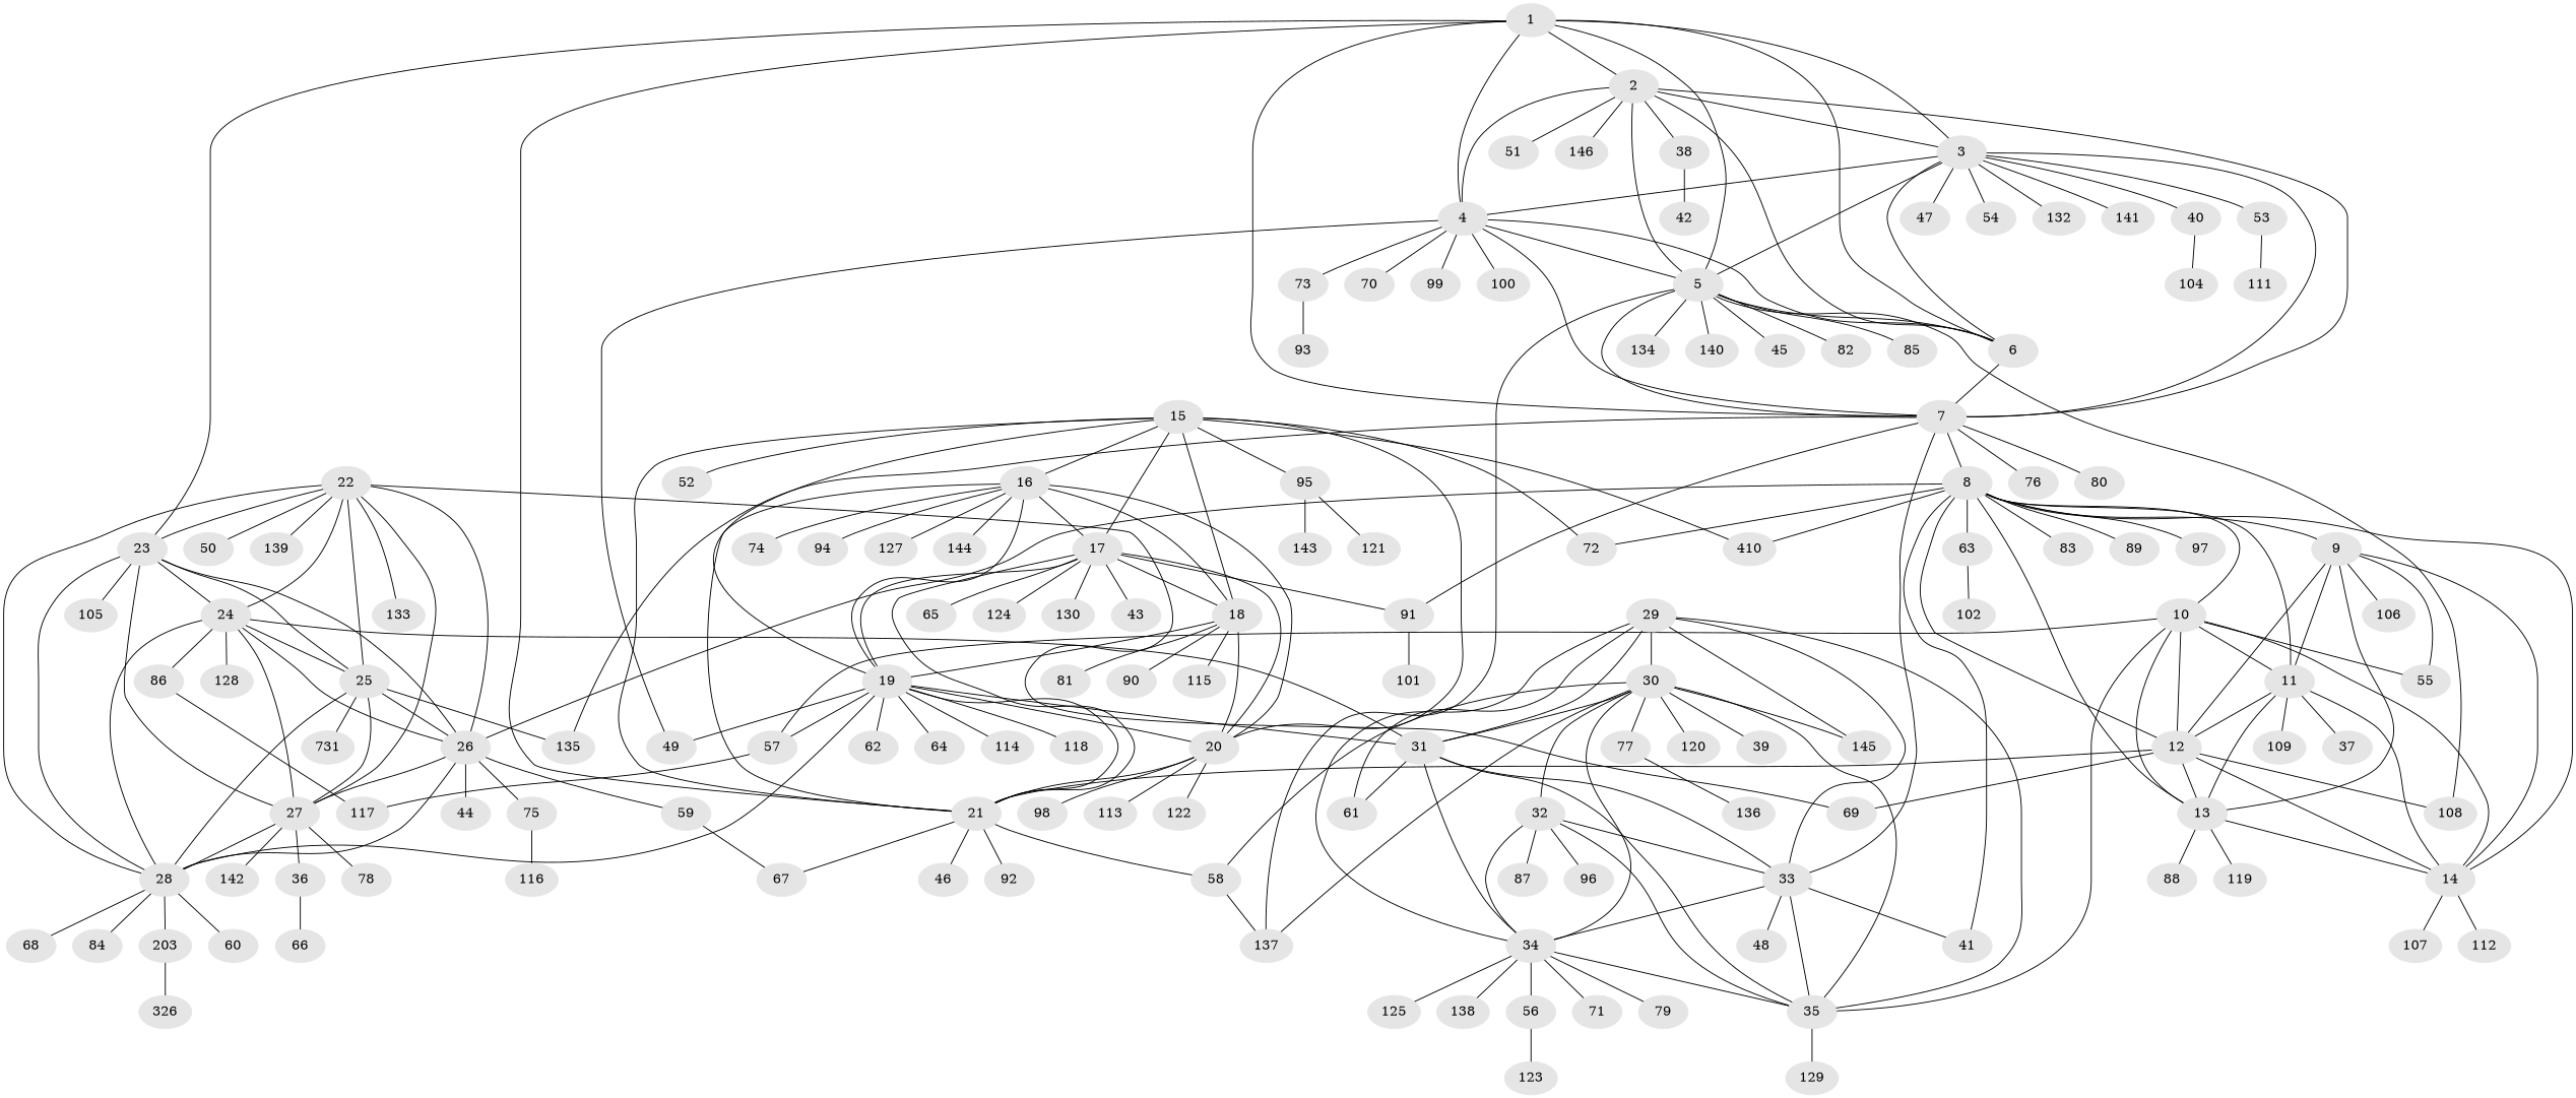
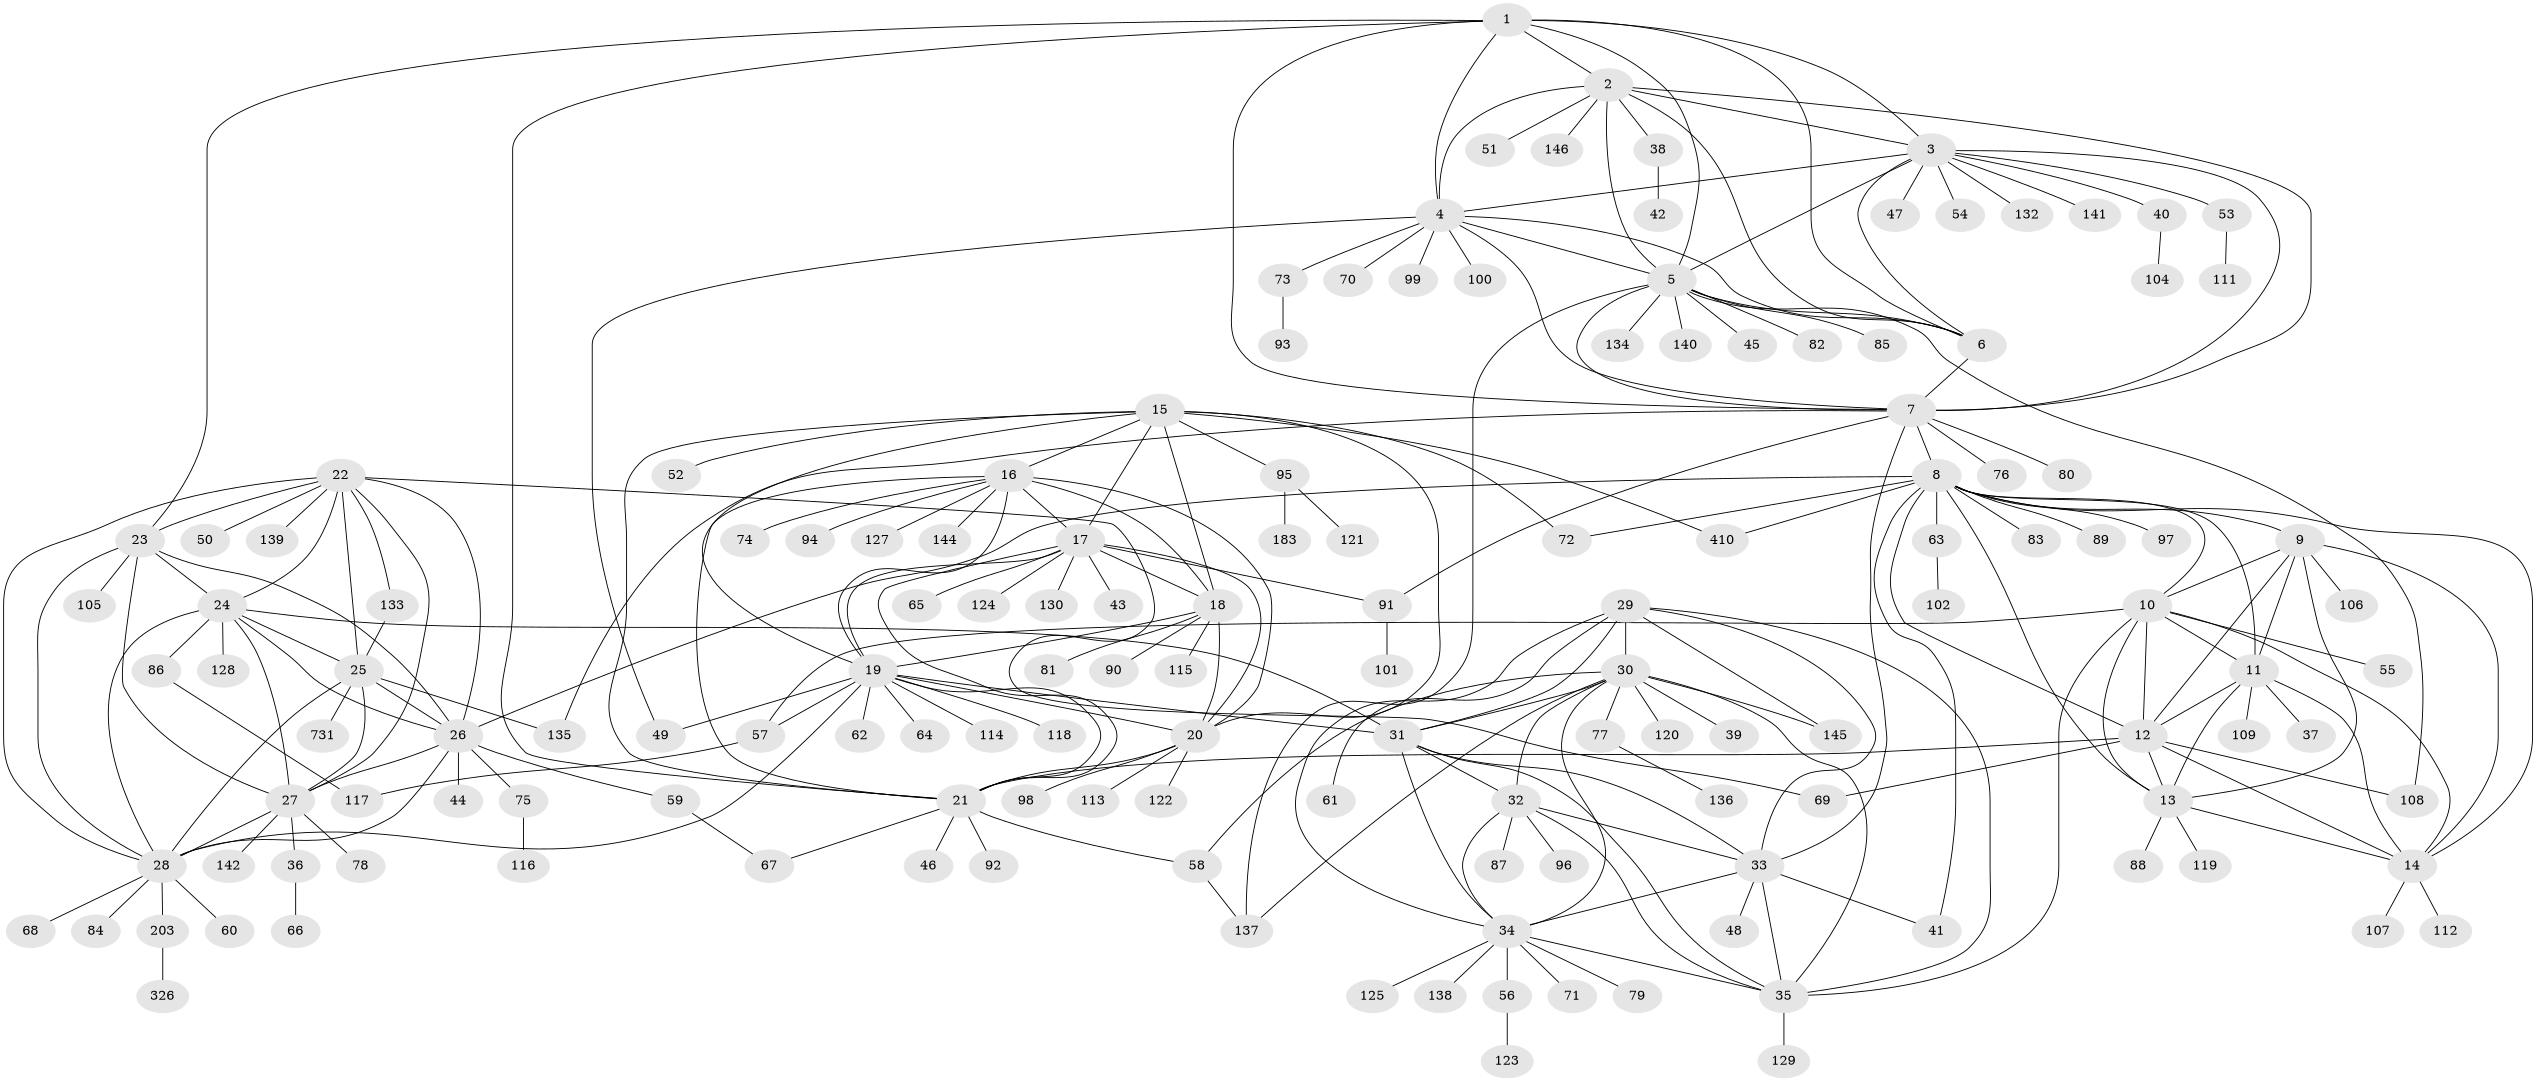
  graph {
    node [color=gray90 style=filled]
    1
    2
    3
    4
    5
    6
    7
    21
    23
    38
    51
    146
    40
    47
    53
    54
    132
    141
    49
    70
    73
    99
    100
    45
    82
    85
    108
    134
    137
    140
    8
    33
    76
    80
    91
    135
    46
    58
    67
    92
    26
    28
    24
    25
    27
    105
    42
    104
    111
    93
    9
    10
    11
    12
    13
    14
    41
    63
    72
    83
    89
    97
    n63 [label=410]
    35
    34
    48
    101
    106
    55
    57
    37
    109
    69
    88
    119
    107
    112
    44
    59
    75
    102
    129
    117
    15
    16
    17
    18
    19
    20
    52
    95
    74
    94
    127
    144
    43
    65
    124
    130
    81
    90
    115
    31
    62
    64
    114
    118
    98
    113
    122
    121
-   143
+   143 [label=183]
    60
    68
    84
    n116 [label=203]
    32
    22
    50
    133
    139
    86
    128
    n124 [label=731]
    36
    78
    142
    116
    66
    n130 [label=326]
    29
    30
    61
    145
    39
    77
    120
    87
    96
    56
    71
    79
    125
    138
    136
    123
    1 -- 2
    1 -- 3
    1 -- 4
    1 -- 5
    1 -- 6
    1 -- 7
    1 -- 21
    1 -- 23
    2 -- 3
    2 -- 4
    2 -- 5
    2 -- 6
    2 -- 7
    2 -- 38
    2 -- 51
    2 -- 146
    3 -- 4
    3 -- 5
    3 -- 6
    3 -- 7
    3 -- 40
    3 -- 47
    3 -- 53
    3 -- 54
    3 -- 132
    3 -- 141
    4 -- 5
    4 -- 6
    4 -- 7
    4 -- 49
    4 -- 70
    4 -- 73
    4 -- 99
    4 -- 100
    5 -- 6
    5 -- 7
    5 -- 45
    5 -- 82
    5 -- 85
    5 -- 108
    5 -- 134
    5 -- 137
    5 -- 140
    6 -- 7
    7 -- 8
    7 -- 33
    7 -- 76
    7 -- 80
    7 -- 91
    7 -- 135
    21 -- 46
    21 -- 58
    21 -- 67
    21 -- 92
    23 -- 26
    23 -- 28
    23 -- 24
-   23 -- 25
+   133 -- 25
    23 -- 27
    23 -- 105
    38 -- 42
    40 -- 104
    53 -- 111
    73 -- 93
    8 -- 26
    8 -- 9
    8 -- 10
    8 -- 11
    8 -- 12
    8 -- 13
    8 -- 14
    8 -- 41
    8 -- 63
    8 -- 72
    8 -- 83
    8 -- 89
    8 -- 97
    8 -- n63
    33 -- 41
    33 -- 35
    33 -- 34
    33 -- 48
    91 -- 101
    58 -- 137
    26 -- 28
    26 -- 27
    26 -- 44
    26 -- 59
    26 -- 75
    28 -- 60
    28 -- 68
    28 -- 84
    28 -- n116
    24 -- 26
    24 -- 28
    24 -- 25
    24 -- 27
    24 -- 31
    24 -- 86
    24 -- 128
    25 -- 135
    25 -- 26
    25 -- 28
    25 -- 27
    25 -- n124
    27 -- 28
    27 -- 36
    27 -- 78
    27 -- 142
-   9 -- 55
+   9 -- 10
    9 -- 11
    9 -- 12
    9 -- 13
    9 -- 14
    9 -- 106
    10 -- 11
    10 -- 12
    10 -- 13
    10 -- 14
    10 -- 35
    10 -- 55
    10 -- 57
    11 -- 12
    11 -- 13
    11 -- 14
    11 -- 37
    11 -- 109
    12 -- 21
    12 -- 108
    12 -- 13
    12 -- 14
    12 -- 69
    13 -- 14
    13 -- 88
    13 -- 119
    14 -- 107
    14 -- 112
    63 -- 102
    35 -- 129
    34 -- 35
    34 -- 56
    34 -- 71
    34 -- 79
    34 -- 125
    34 -- 138
    57 -- 117
    59 -- 67
    75 -- 116
    15 -- 21
    15 -- 72
    15 -- n63
    15 -- 16
    15 -- 17
    15 -- 18
    15 -- 19
    15 -- 20
    15 -- 52
    15 -- 95
    16 -- 21
    16 -- 17
    16 -- 18
    16 -- 19
    16 -- 20
    16 -- 74
    16 -- 94
    16 -- 127
    16 -- 144
    17 -- 21
    17 -- 91
    17 -- 18
    17 -- 19
    17 -- 20
    17 -- 43
    17 -- 65
    17 -- 124
    17 -- 130
    18 -- 19
    18 -- 20
    18 -- 81
    18 -- 90
    18 -- 115
    19 -- 21
    19 -- 49
    19 -- 28
    19 -- 57
    19 -- 20
    19 -- 31
    19 -- 62
    19 -- 64
    19 -- 114
    19 -- 118
    20 -- 21
    20 -- 98
    20 -- 113
    20 -- 122
    95 -- 121
    95 -- 143
    31 -- 33
    31 -- 35
    31 -- 34
-   31 -- 61
+   31 -- 32
    n116 -- n130
    32 -- 33
    32 -- 35
    32 -- 34
    32 -- 87
    32 -- 96
    22 -- 23
    22 -- 26
    22 -- 28
    22 -- 24
    22 -- 25
    22 -- 27
    22 -- 69
    22 -- 50
    22 -- 133
    22 -- 139
    86 -- 117
    36 -- 66
    29 -- 33
    29 -- 35
    29 -- 34
    29 -- 31
    29 -- 30
    29 -- 61
    29 -- 145
    30 -- 137
    30 -- 58
    30 -- 35
    30 -- 34
    30 -- 31
    30 -- 32
    30 -- 145
    30 -- 39
    30 -- 77
    30 -- 120
    77 -- 136
    56 -- 123
  }
